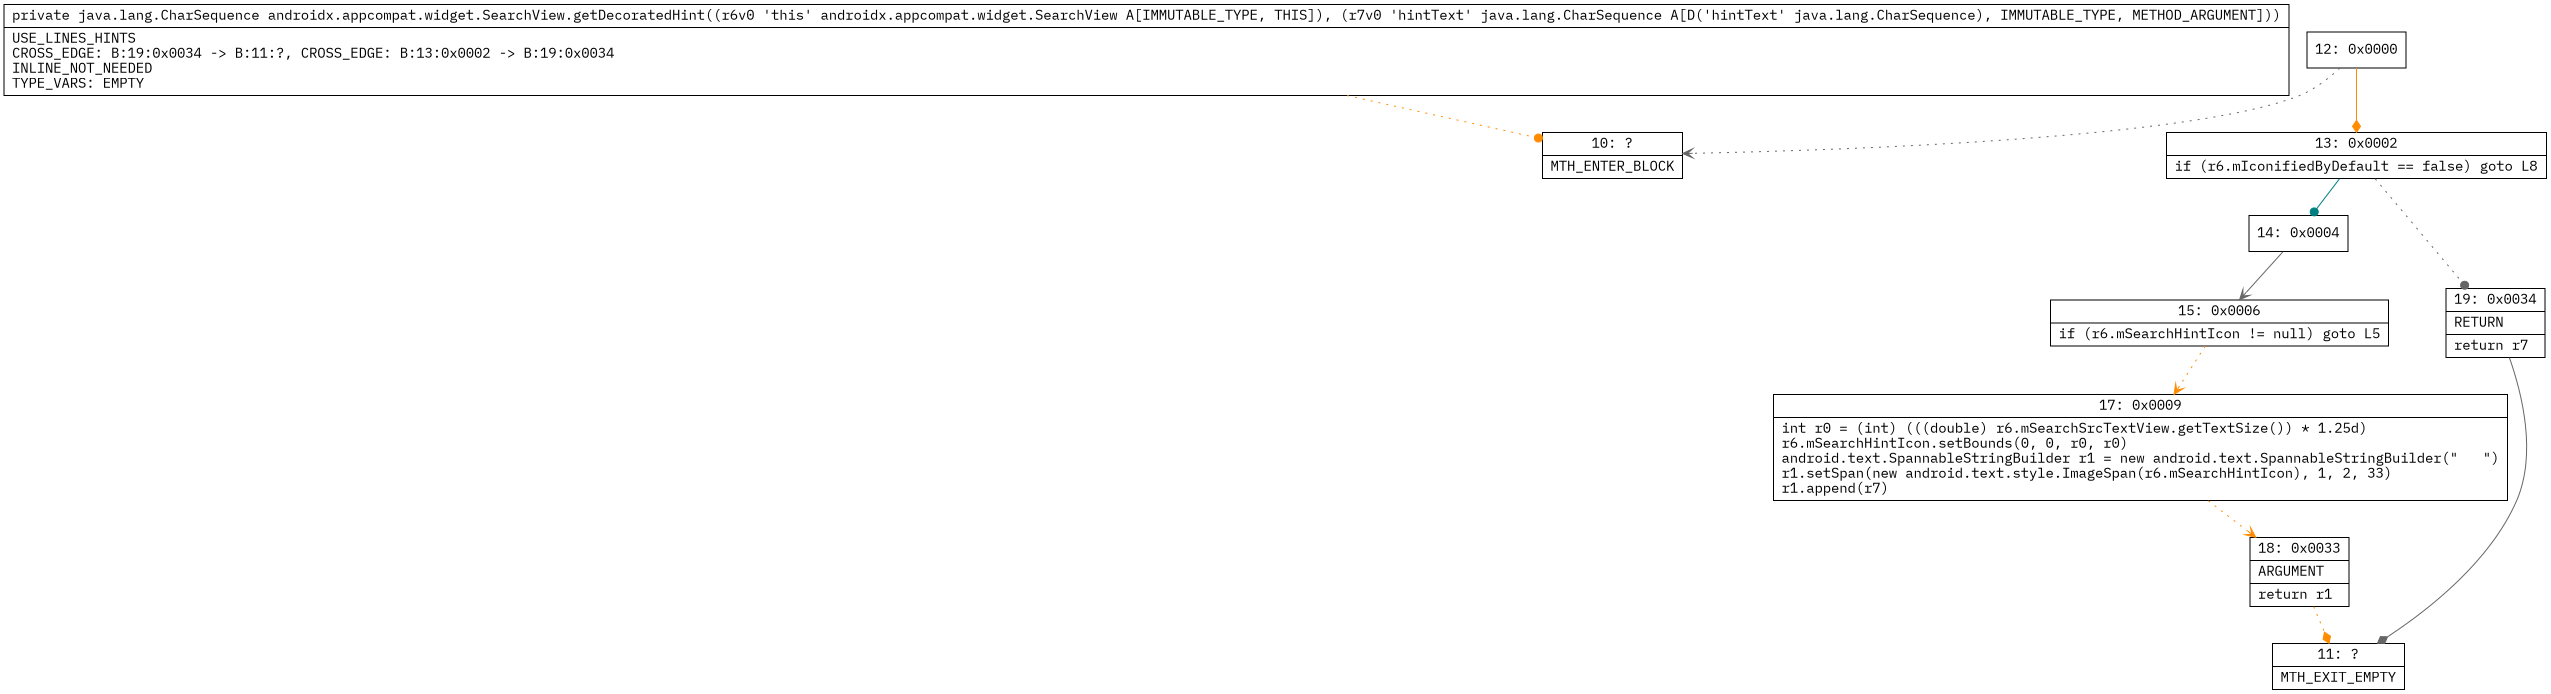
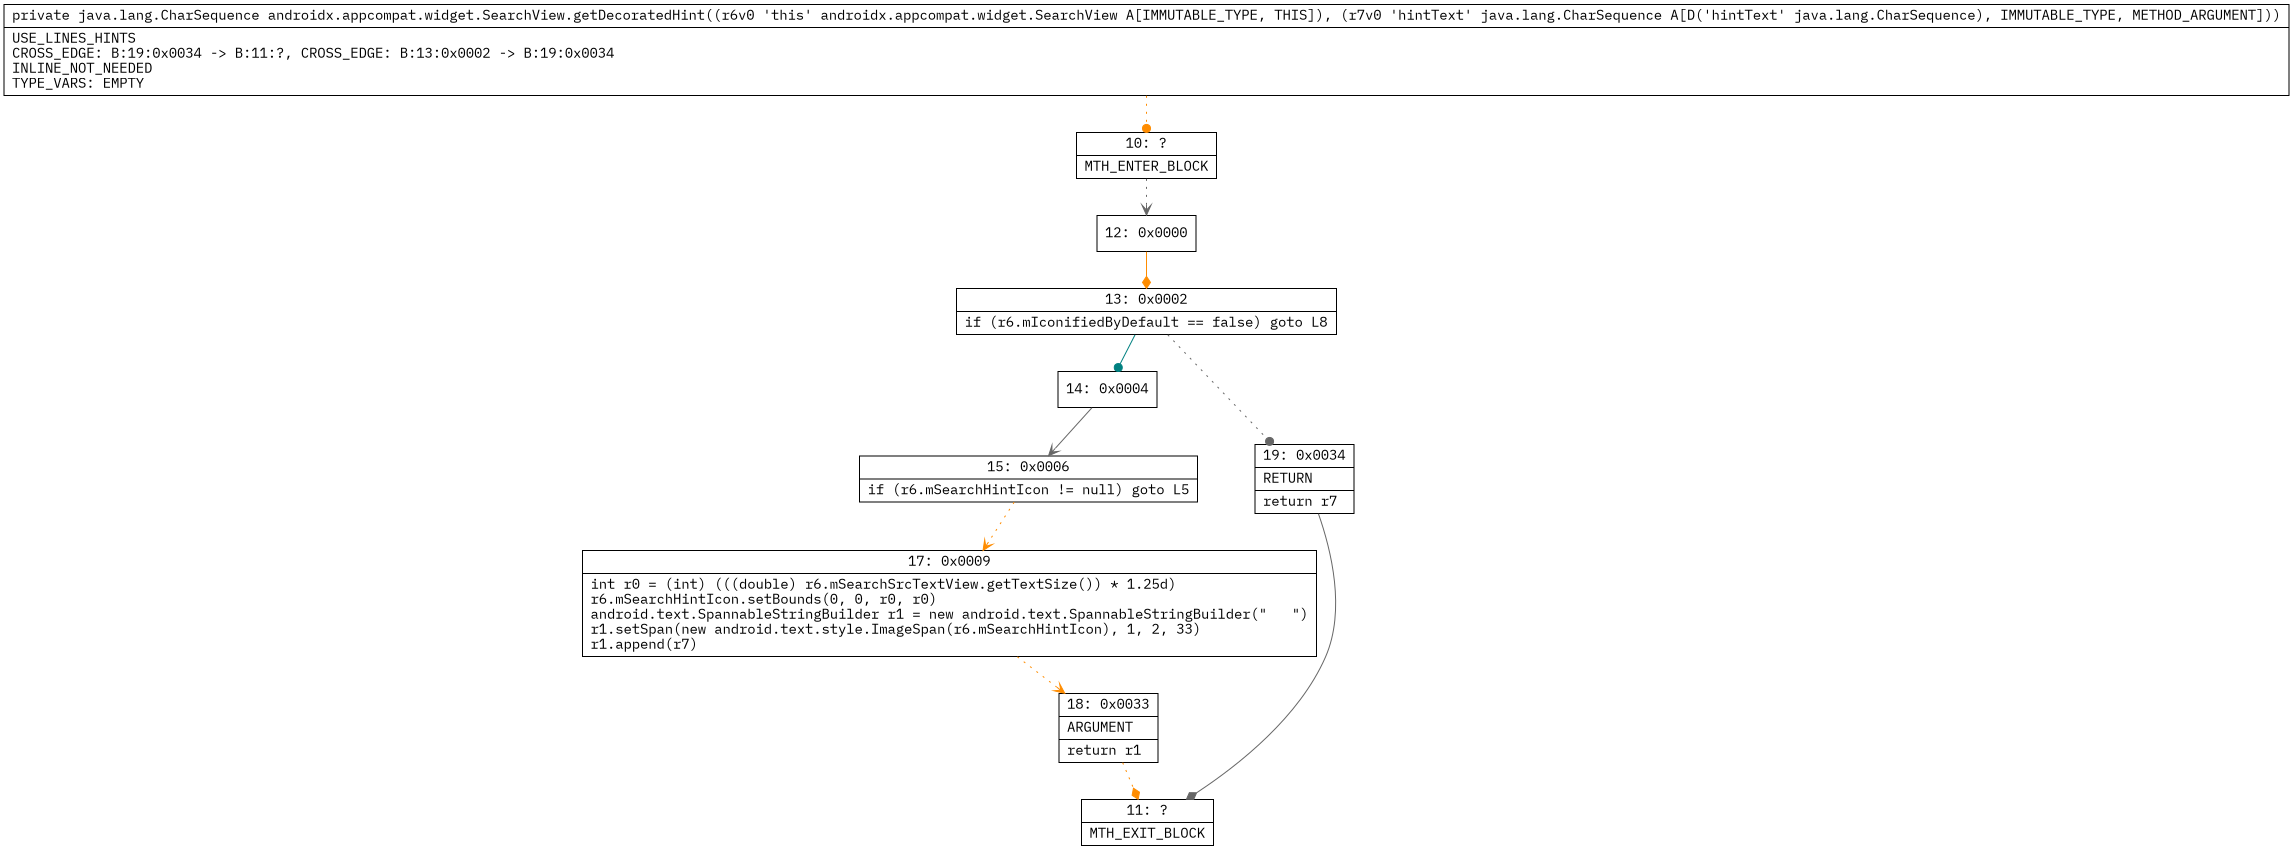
  digraph {
    fontname="IBM Plex Mono"
    node [fontname="IBM Plex Mono" shape=record]
    edge [arrowhead=vee color=darkorange fontname="IBM Plex Mono" style=dotted]
    n1 [label="{10\:\ ?|MTH_ENTER_BLOCK\l}"]
    n2 [label="{12\:\ 0x0000}"]
    n3 [label="{13\:\ 0x0002|if (r6.mIconifiedByDefault == false) goto L8\l}"]
    n4 [label="{14\:\ 0x0004}"]
    n5 [label="{19\:\ 0x0034|RETURN\l|return r7\l}"]
    n6 [label="{15\:\ 0x0006|if (r6.mSearchHintIcon != null) goto L5\l}"]
-   n7 [label="{11\:\ ?|MTH_EXIT_EMPTY\l}"]
+   n7 [label="{11\:\ ?|MTH_EXIT_BLOCK\l}"]
    n8 [label="{17\:\ 0x0009|int r0 = (int) (((double) r6.mSearchSrcTextView.getTextSize()) * 1.25d)\lr6.mSearchHintIcon.setBounds(0, 0, r0, r0)\landroid.text.SpannableStringBuilder r1 = new android.text.SpannableStringBuilder(\"   \")\lr1.setSpan(new android.text.style.ImageSpan(r6.mSearchHintIcon), 1, 2, 33)\lr1.append(r7)\l}"]
    n9 [label="{18\:\ 0x0033|ARGUMENT\l|return r1\l}"]
    n10 [label="{private java.lang.CharSequence androidx.appcompat.widget.SearchView.getDecoratedHint((r6v0 'this' androidx.appcompat.widget.SearchView A[IMMUTABLE_TYPE, THIS]), (r7v0 'hintText' java.lang.CharSequence A[D('hintText' java.lang.CharSequence), IMMUTABLE_TYPE, METHOD_ARGUMENT]))  | USE_LINES_HINTS\lCROSS_EDGE: B:19:0x0034 \-\> B:11:?, CROSS_EDGE: B:13:0x0002 \-\> B:19:0x0034\lINLINE_NOT_NEEDED\lTYPE_VARS: EMPTY\l}"]
-   n2 -> n1 [color=gray40]
+   n1 -> n2 [color=gray40]
    n2 -> n3 [arrowhead=diamond style=solid]
    n3 -> n4 [arrowhead=dot color=teal style=solid]
    n3 -> n5 [arrowhead=dot color=gray40]
    n4 -> n6 [color=gray40 style=solid]
    n5 -> n7 [arrowhead=diamond color=gray40 style=solid]
    n6 -> n8
    n8 -> n9
    n9 -> n7 [arrowhead=diamond]
    n10 -> n1 [arrowhead=dot]
  }
